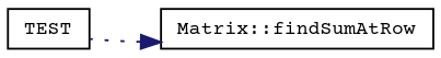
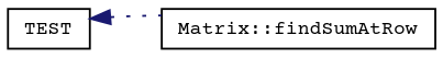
  digraph {
    rankdir=RL
    fontname="Courier Prime"
    node [color=black fillcolor=white fontname="Courier Prime" fontsize=10 shape=record style=filled]
    n1 [fontcolor=black height=0.2 label="Matrix::findSumAtRow" width=0.4]
    n2 [height=0.2 label=TEST width=0.4]
-   n1 -> n2 [color=midnightblue dir=back fontname="Courier Prime" fontsize=10 labelfontname=Helvetica labelfontsize=10 style=dotted]
+   n2 -> n1 [color=midnightblue dir=back fontname="Courier Prime" fontsize=10 labelfontname=Helvetica labelfontsize=10 style=dotted]
  }
